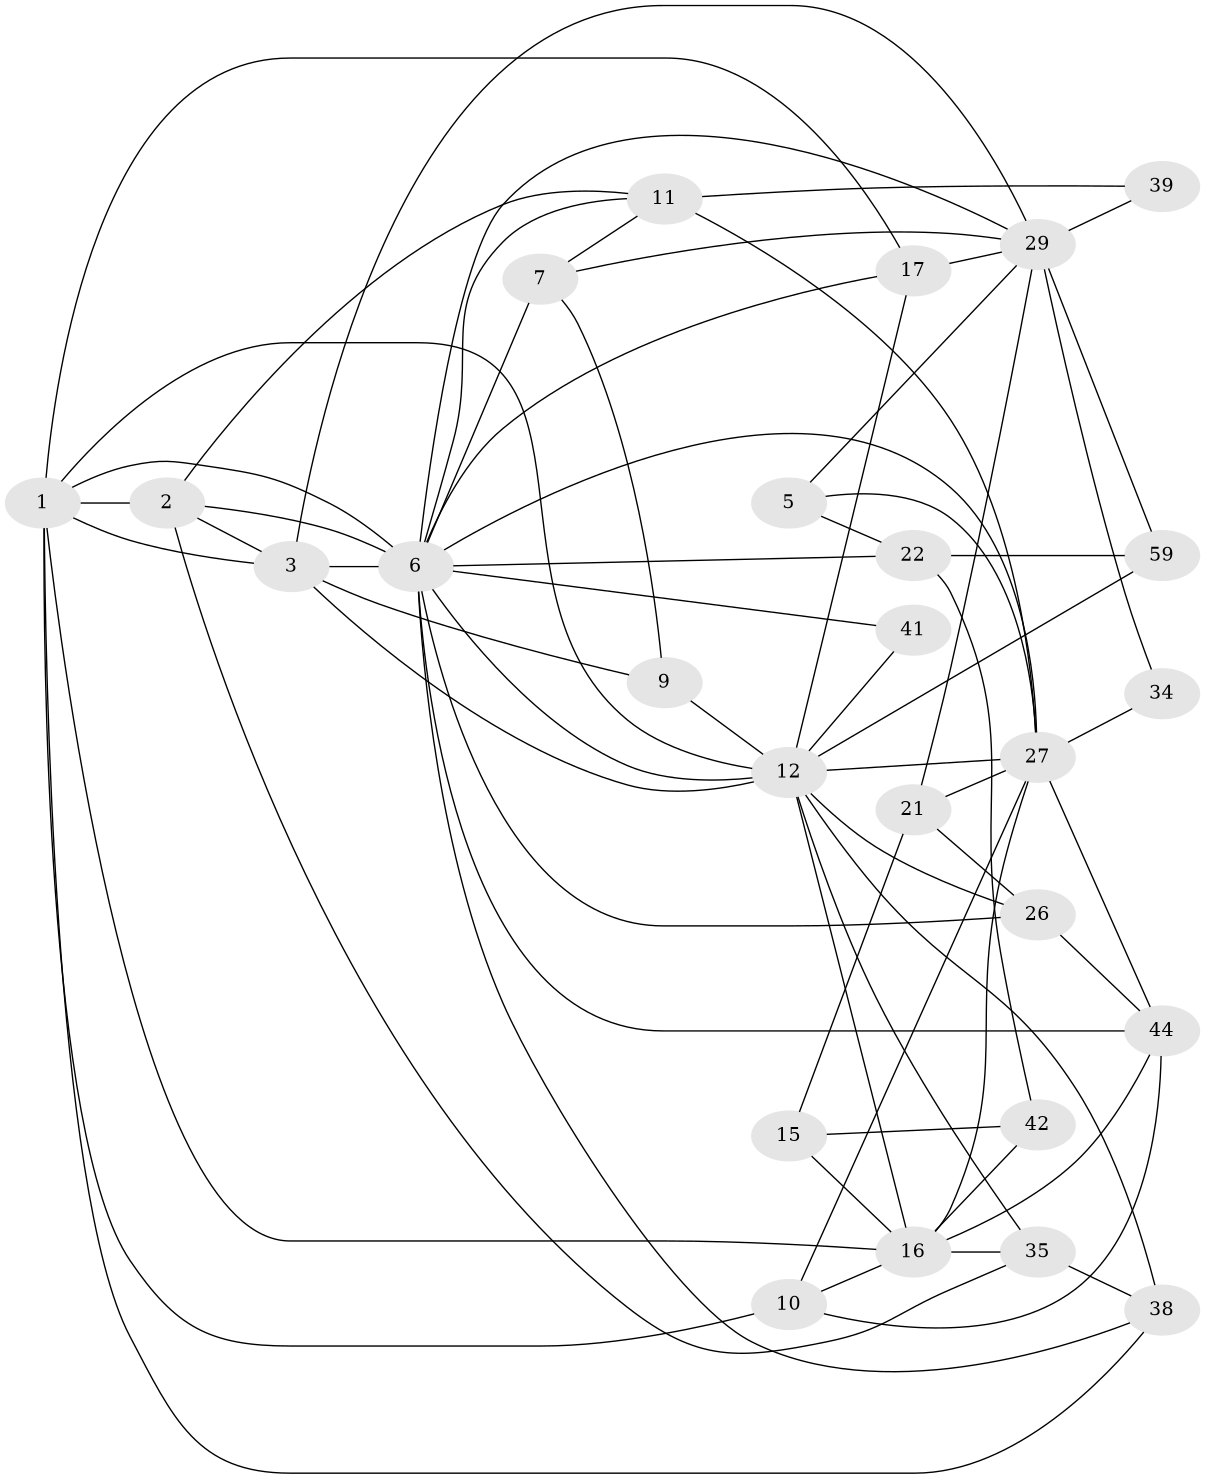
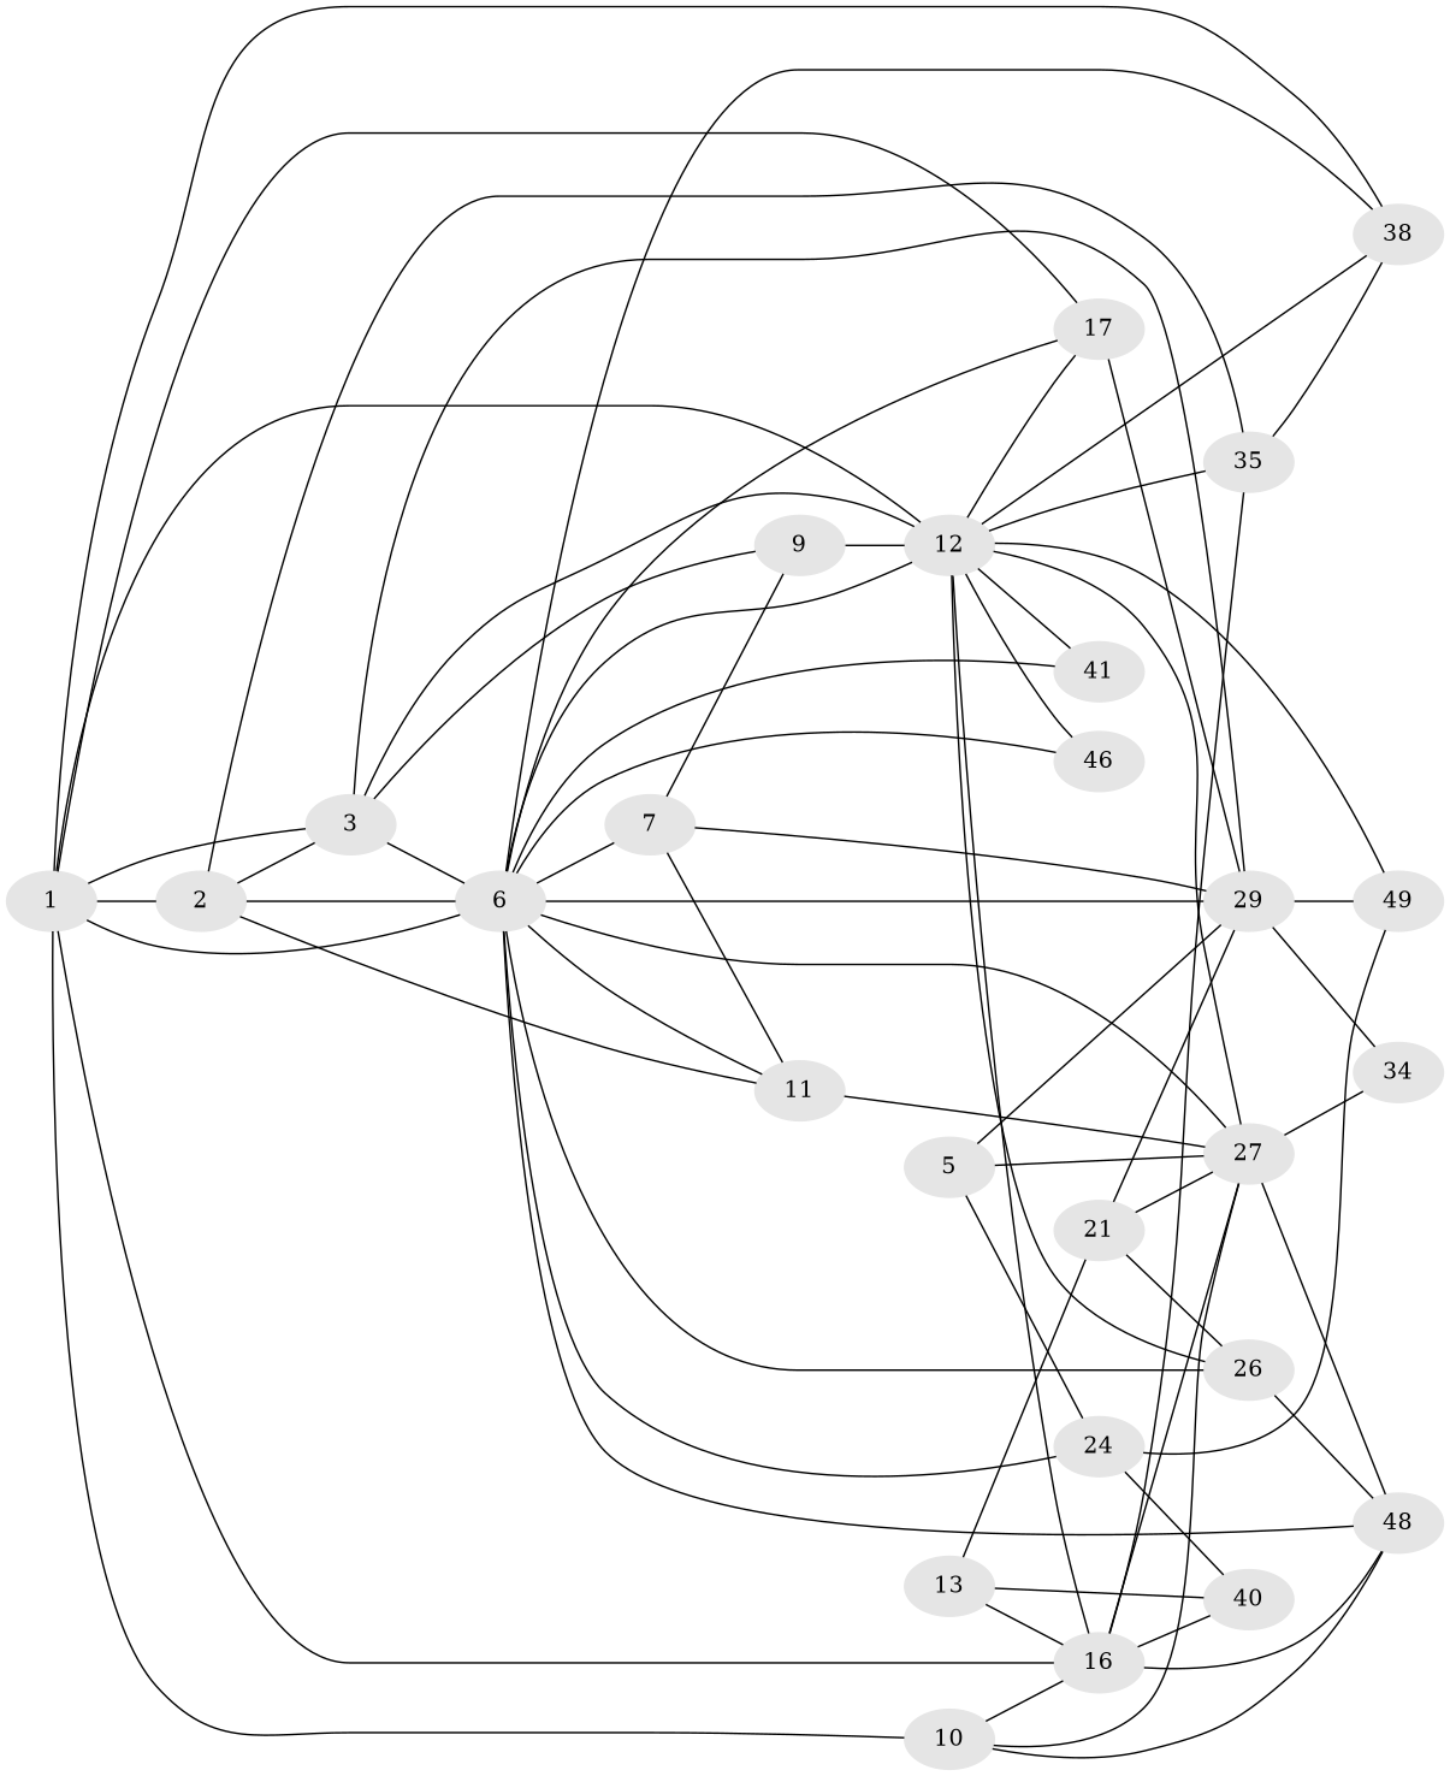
  graph {
    rankdir=LR
    node [color=gray90 style=filled]
    1 [super="+23+4"]
    2 [super="+45+36"]
    3 [super="+20"]
    6 [super="+13+8+18"]
    10 [super="+22"]
    12 [super="+14+19"]
    16 [super="+32"]
    38
    17
    11 [super="+44"]
    35
    9 [super="+37"]
    29 [super="+47+52"]
-   24 [label=22]
+   24
    27 [super="+50+30"]
    7
    26 [super="+54"]
    41
-   48 [label=44]
-   49 [label=59]
-   40 [label=42]
-   39
+   46
+   48
+   49
+   40
    34
    5 [super="+28"]
-   15
+   15 [label=13]
    21
    1 -- 2 [weight=5]
    1 -- 3
    1 -- 6
    1 -- 10
    1 -- 12
    1 -- 16
    1 -- 38
    1 -- 17
    2 -- 3
    2 -- 6
    2 -- 11 [weight=2]
    2 -- 35
    3 -- 6 [weight=2]
    3 -- 12
    3 -- 9
    3 -- 29
    6 -- 12
    6 -- 38
    6 -- 17
    6 -- 11
    6 -- 29 [weight=2]
    6 -- 24
    6 -- 27
    6 -- 7
    6 -- 26 [weight=3]
    6 -- 41
+   6 -- 46 [weight=2]
    6 -- 48
    10 -- 16
    10 -- 27
    10 -- 48
    12 -- 16
    12 -- 38
    12 -- 17
    12 -- 35
    12 -- 27
    12 -- 26
    12 -- 41
+   12 -- 46
    12 -- 49
    16 -- 35
    16 -- 27
    16 -- 48
    16 -- 40
    17 -- 29
    11 -- 27
-   11 -- 39
    35 -- 38
    9 -- 12
    29 -- 49
-   29 -- 39
    29 -- 34
    24 -- 49
    24 -- 40
    27 -- 48
    27 -- 34
    7 -- 11
    7 -- 9
    7 -- 29
    26 -- 48
    5 -- 29
    5 -- 24
    5 -- 27
    15 -- 16
    15 -- 40
    15 -- 21
    21 -- 29
    21 -- 27
    21 -- 26
  }
